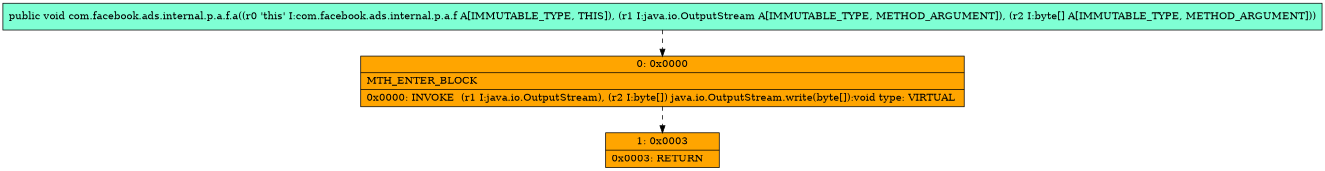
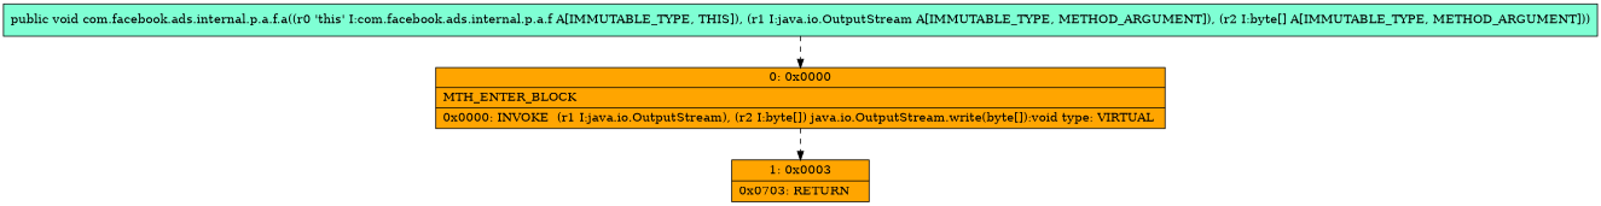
  digraph {
    node [shape=record style=filled fillcolor=orange]
    edge [style=dashed]
    n1 [label="{0\:\ 0x0000|MTH_ENTER_BLOCK\l|0x0000: INVOKE  (r1 I:java.io.OutputStream), (r2 I:byte[]) java.io.OutputStream.write(byte[]):void type: VIRTUAL \l}"]
-   n2 [label="{1\:\ 0x0003|0x0003: RETURN   \l}"]
+   n2 [label="{1\:\ 0x0003|0x0703: RETURN   \l}"]
    n3 [label="{public void com.facebook.ads.internal.p.a.f.a((r0 'this' I:com.facebook.ads.internal.p.a.f A[IMMUTABLE_TYPE, THIS]), (r1 I:java.io.OutputStream A[IMMUTABLE_TYPE, METHOD_ARGUMENT]), (r2 I:byte[] A[IMMUTABLE_TYPE, METHOD_ARGUMENT])) }" fillcolor=aquamarine]
    n1 -> n2
    n3 -> n1
  }
